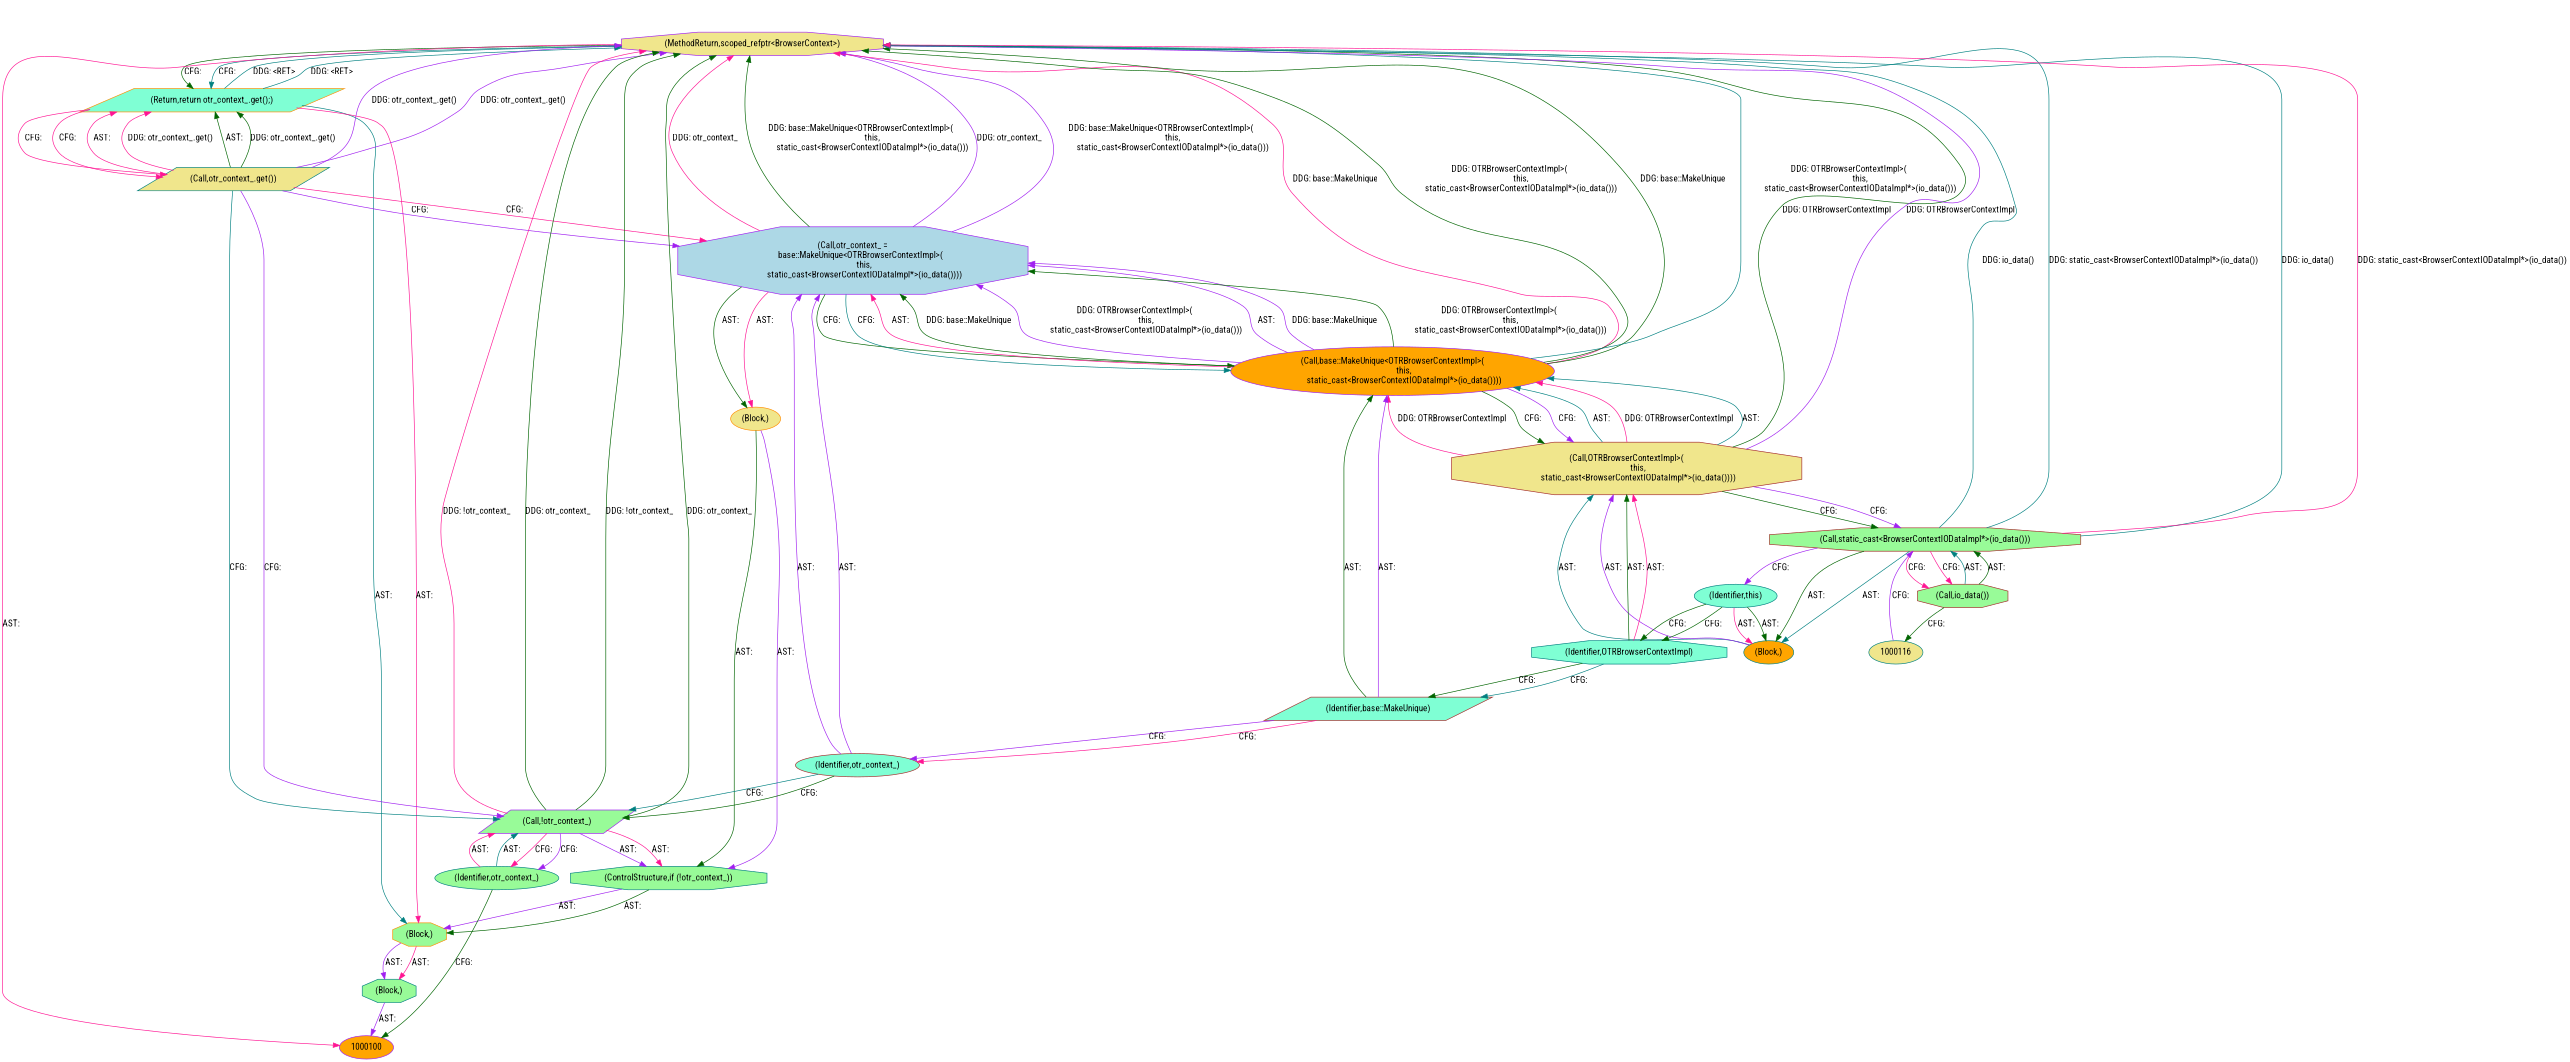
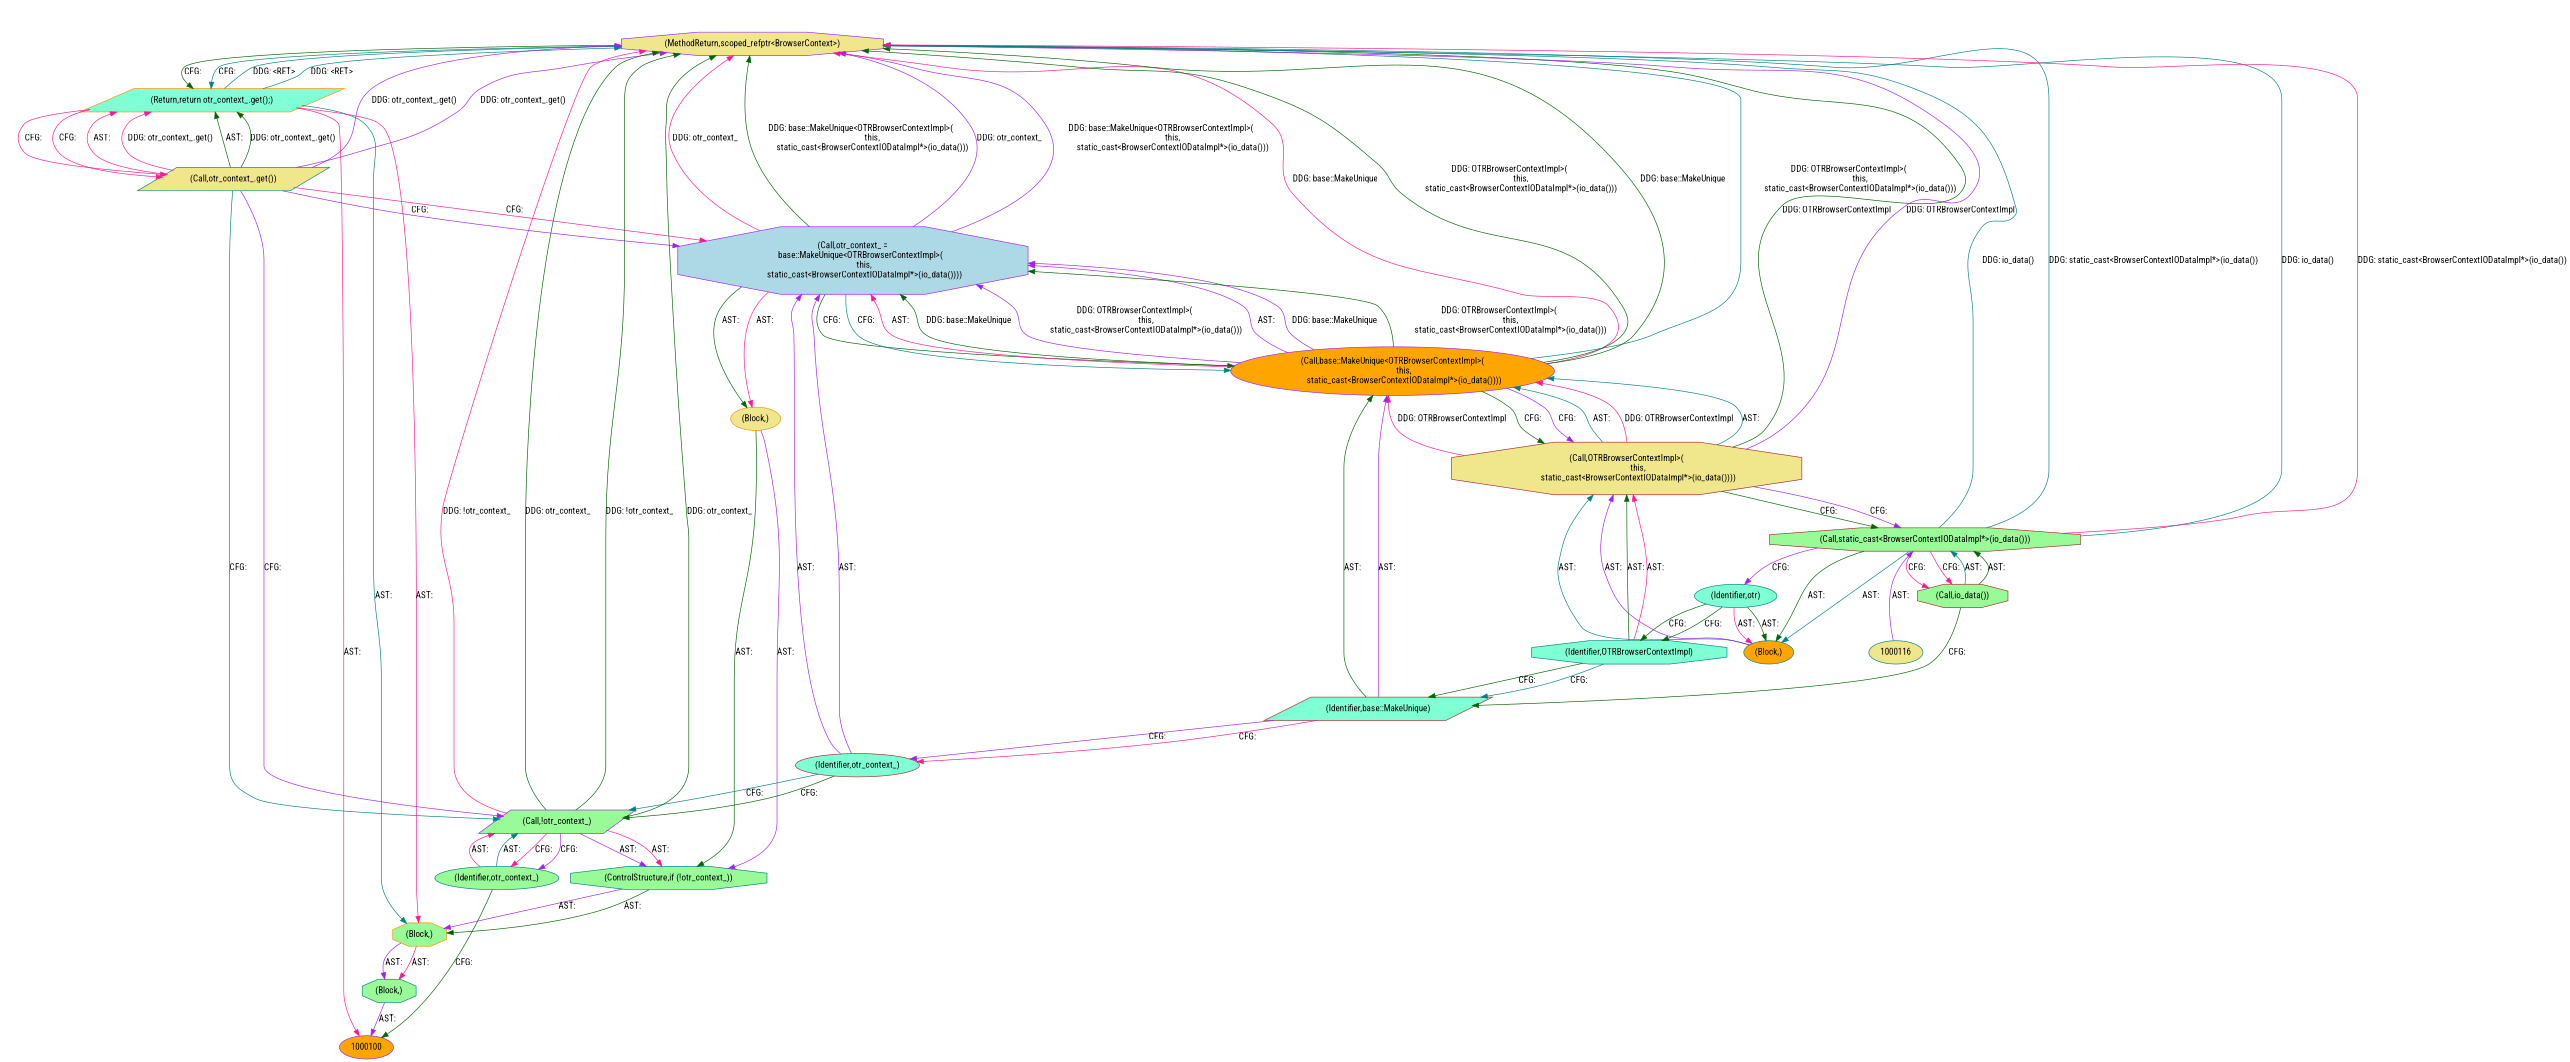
  digraph {
    fontname="Roboto Condensed"
    node [color=teal fillcolor=palegreen fontname="Roboto Condensed" shape=octagon style=filled]
    edge [color=darkgreen fontname="Roboto Condensed"]
    n1 [color=purple fillcolor=khaki label="(MethodReturn,scoped_refptr<BrowserContext>)"]
    n2 [color=darkorange fillcolor=aquamarine label="(Return,return otr_context_.get();)" shape=parallelogram]
    1000100 [color=purple fillcolor=orange shape=ellipse]
    n4 [fillcolor=khaki label="(Call,otr_context_.get())" shape=parallelogram]
    n5 [color=darkorange label="(Block,)"]
    n6 [label="(Block,)"]
    n7 [color=purple label="(Call,!otr_context_)" shape=parallelogram]
    n8 [color=purple fillcolor=lightblue label="(Call,otr_context_ =\n        base::MakeUnique<OTRBrowserContextImpl>(\n            this,\n            static_cast<BrowserContextIODataImpl*>(io_data())))"]
    n9 [label="(ControlStructure,if (!otr_context_))"]
    n10 [label="(Identifier,otr_context_)" shape=ellipse]
    n11 [color=darkorange fillcolor=khaki label="(Block,)" shape=ellipse]
    n12 [color=purple fillcolor=orange label="(Call,base::MakeUnique<OTRBrowserContextImpl>(\n            this,\n            static_cast<BrowserContextIODataImpl*>(io_data())))" shape=ellipse]
    n13 [color=brown fillcolor=khaki label="(Call,OTRBrowserContextImpl>(\n            this,\n            static_cast<BrowserContextIODataImpl*>(io_data())))"]
    n14 [color=brown fillcolor=aquamarine label="(Identifier,otr_context_)" shape=ellipse]
    n15 [color=brown label="(Call,static_cast<BrowserContextIODataImpl*>(io_data()))"]
    n16 [fillcolor=orange label="(Block,)" shape=ellipse]
-   n17 [fillcolor=aquamarine label="(Identifier,this)" shape=ellipse]
+   n17 [fillcolor=aquamarine label="(Identifier,otr)" shape=ellipse]
    n18 [color=brown label="(Call,io_data())"]
    n19 [fillcolor=aquamarine label="(Identifier,OTRBrowserContextImpl)"]
    n20 [color=brown fillcolor=aquamarine label="(Identifier,base::MakeUnique)" shape=parallelogram]
    1000116 [fillcolor=khaki shape=ellipse]
    n1 -> n2 [label="CFG: "]
    n1 -> n2 [color=teal label="CFG: "]
-   n1 -> 1000100 [color=deeppink label="AST: "]
+   n2 -> 1000100 [color=deeppink label="AST: "]
    n2 -> n1 [color=teal label="DDG: <RET>"]
    n2 -> n1 [color=teal label="DDG: <RET>"]
    n2 -> n4 [color=deeppink label="CFG: "]
    n2 -> n4 [color=deeppink label="CFG: "]
    n2 -> n5 [color=teal label="AST: "]
    n2 -> n5 [color=deeppink label="AST: "]
    n4 -> n1 [color=purple label="DDG: otr_context_.get()"]
    n4 -> n1 [color=purple label="DDG: otr_context_.get()"]
    n4 -> n2 [color=deeppink label="AST: "]
    n4 -> n2 [color=deeppink label="DDG: otr_context_.get()"]
    n4 -> n2 [label="AST: "]
    n4 -> n2 [label="DDG: otr_context_.get()"]
    n4 -> n7 [color=teal label="CFG: "]
    n4 -> n7 [color=purple label="CFG: "]
    n4 -> n8 [color=deeppink label="CFG: "]
    n4 -> n8 [color=purple label="CFG: "]
    n5 -> n6 [color=deeppink label="AST: "]
    n5 -> n6 [color=purple label="AST: "]
    n6 -> 1000100 [color=purple label="AST: "]
    n7 -> n1 [color=deeppink label="DDG: !otr_context_"]
    n7 -> n1 [label="DDG: otr_context_"]
    n7 -> n1 [label="DDG: !otr_context_"]
    n7 -> n1 [label="DDG: otr_context_"]
    n7 -> n9 [color=purple label="AST: "]
    n7 -> n9 [color=deeppink label="AST: "]
    n7 -> n10 [color=deeppink label="CFG: "]
    n7 -> n10 [color=purple label="CFG: "]
    n8 -> n1 [color=deeppink label="DDG: otr_context_"]
    n8 -> n1 [label="DDG: base::MakeUnique<OTRBrowserContextImpl>(\n            this,\n            static_cast<BrowserContextIODataImpl*>(io_data()))"]
    n8 -> n1 [color=purple label="DDG: otr_context_"]
    n8 -> n1 [color=purple label="DDG: base::MakeUnique<OTRBrowserContextImpl>(\n            this,\n            static_cast<BrowserContextIODataImpl*>(io_data()))"]
    n8 -> n11 [label="AST: "]
    n8 -> n11 [color=deeppink label="AST: "]
    n8 -> n12 [label="CFG: "]
    n8 -> n12 [color=teal label="CFG: "]
    n9 -> n5 [label="AST: "]
    n9 -> n5 [color=purple label="AST: "]
    n10 -> 1000100 [label="CFG: "]
    n10 -> n7 [color=deeppink label="AST: "]
    n10 -> n7 [color=teal label="AST: "]
    n11 -> n9 [label="AST: "]
    n11 -> n9 [color=purple label="AST: "]
    n12 -> n1 [color=deeppink label="DDG: base::MakeUnique"]
    n12 -> n1 [label="DDG: OTRBrowserContextImpl>(\n            this,\n            static_cast<BrowserContextIODataImpl*>(io_data()))"]
    n12 -> n1 [label="DDG: base::MakeUnique"]
    n12 -> n1 [color=teal label="DDG: OTRBrowserContextImpl>(\n            this,\n            static_cast<BrowserContextIODataImpl*>(io_data()))"]
    n12 -> n8 [color=deeppink label="AST: "]
    n12 -> n8 [label="DDG: base::MakeUnique"]
    n12 -> n8 [color=purple label="DDG: OTRBrowserContextImpl>(\n            this,\n            static_cast<BrowserContextIODataImpl*>(io_data()))"]
    n12 -> n8 [color=purple label="AST: "]
    n12 -> n8 [color=purple label="DDG: base::MakeUnique"]
    n12 -> n8 [label="DDG: OTRBrowserContextImpl>(\n            this,\n            static_cast<BrowserContextIODataImpl*>(io_data()))"]
    n12 -> n13 [label="CFG: "]
    n12 -> n13 [color=purple label="CFG: "]
    n13 -> n1 [label="DDG: OTRBrowserContextImpl"]
    n13 -> n1 [color=purple label="DDG: OTRBrowserContextImpl"]
    n13 -> n12 [color=teal label="AST: "]
    n13 -> n12 [color=deeppink label="DDG: OTRBrowserContextImpl"]
    n13 -> n12 [color=teal label="AST: "]
    n13 -> n12 [color=deeppink label="DDG: OTRBrowserContextImpl"]
    n13 -> n15 [label="CFG: "]
    n13 -> n15 [color=purple label="CFG: "]
    n14 -> n7 [color=teal label="CFG: "]
    n14 -> n7 [label="CFG: "]
    n14 -> n8 [color=purple label="AST: "]
    n14 -> n8 [color=purple label="AST: "]
    n15 -> n1 [color=teal label="DDG: io_data()"]
    n15 -> n1 [color=teal label="DDG: static_cast<BrowserContextIODataImpl*>(io_data())"]
    n15 -> n1 [color=teal label="DDG: io_data()"]
    n15 -> n1 [color=deeppink label="DDG: static_cast<BrowserContextIODataImpl*>(io_data())"]
    n15 -> n16 [label="AST: "]
    n15 -> n16 [color=teal label="AST: "]
    n15 -> n17 [color=purple label="CFG: "]
    n15 -> n18 [color=deeppink label="CFG: "]
    n15 -> n18 [color=deeppink label="CFG: "]
    n16 -> n13 [color=teal label="AST: "]
    n16 -> n13 [color=purple label="AST: "]
    n17 -> n16 [color=deeppink label="AST: "]
    n17 -> n16 [label="AST: "]
    n17 -> n19 [label="CFG: "]
    n17 -> n19 [label="CFG: "]
    n18 -> n15 [color=teal label="AST: "]
    n18 -> n15 [label="AST: "]
-   n18 -> 1000116 [label="CFG: "]
+   n18 -> n20 [label="CFG: "]
    n19 -> n13 [label="AST: "]
    n19 -> n13 [color=deeppink label="AST: "]
    n19 -> n20 [label="CFG: "]
    n19 -> n20 [color=teal label="CFG: "]
    n20 -> n12 [label="AST: "]
    n20 -> n12 [color=purple label="AST: "]
    n20 -> n14 [color=purple label="CFG: "]
    n20 -> n14 [color=deeppink label="CFG: "]
-   1000116 -> n15 [color=purple label="CFG: "]
+   1000116 -> n15 [color=purple label="AST: "]
  }
